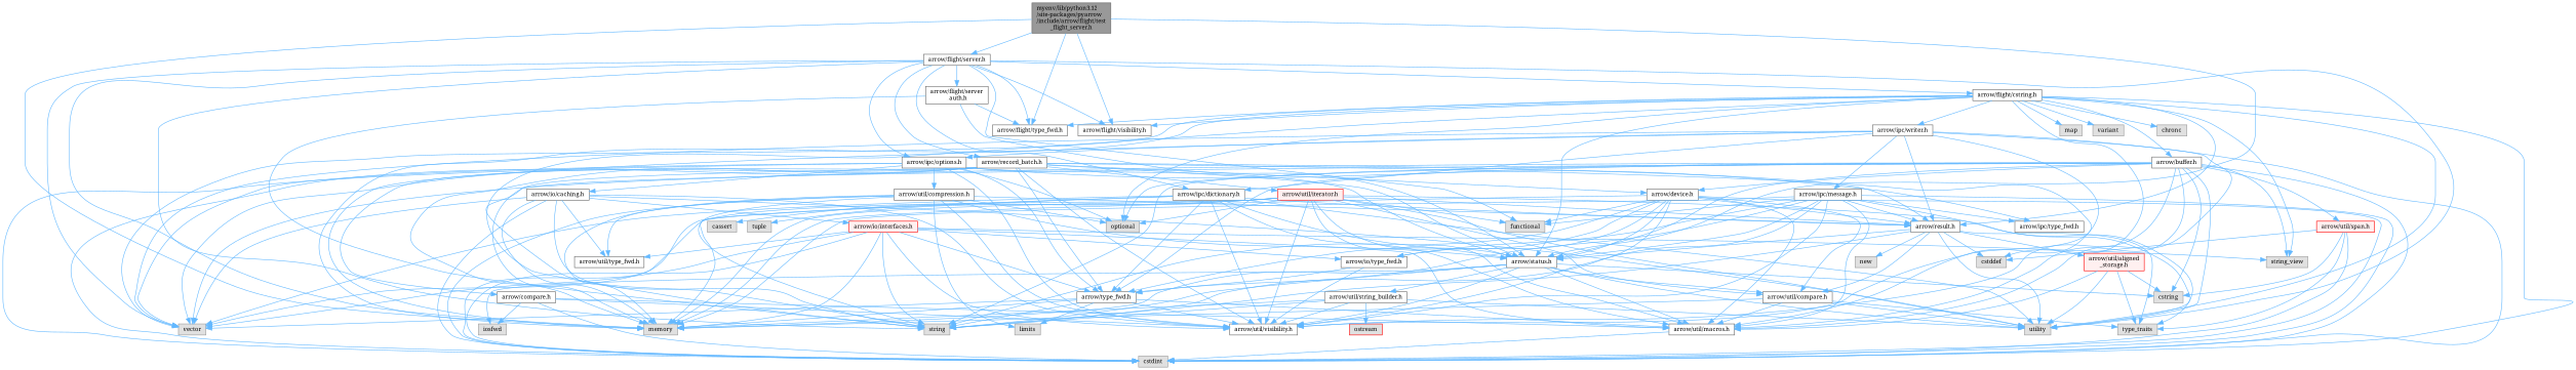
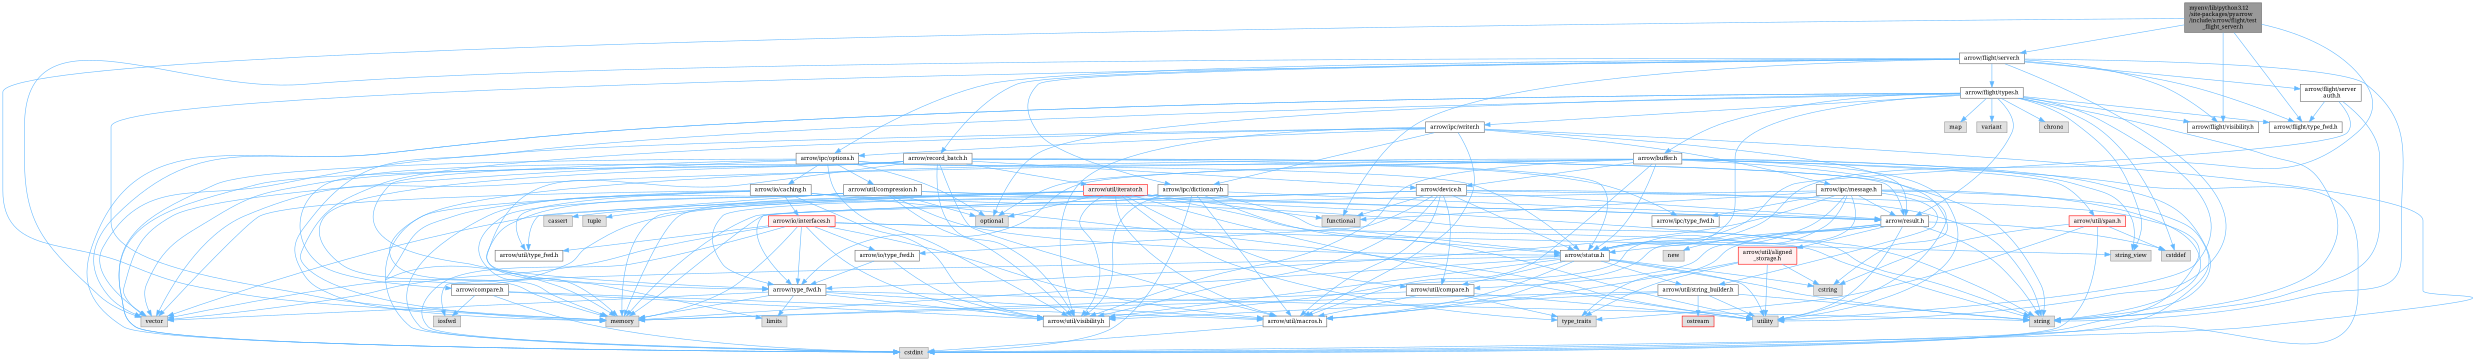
  digraph {
    fontname="Noto Serif"
    node [color=grey40 fillcolor=white fontname="Noto Serif" fontsize=10 shape=box style=filled]
    edge [color=steelblue1 fontname="Noto Serif" fontsize=10 labelfontname=Helvetica labelfontsize=10 style=solid]
    n1 [color=gray40 fillcolor=grey60 fontcolor=black height=0.2 label="myenv/lib/python3.12\l/site-packages/pyarrow\l/include/arrow/flight/test\l_flight_server.h" width=0.4]
    n2 [color=grey60 fillcolor="#E0E0E0" height=0.2 label=memory width=0.4]
    n3 [height=0.2 label="arrow/flight/server.h" width=0.4]
    n4 [height=0.2 label="arrow/flight/type_fwd.h" width=0.4]
    n5 [height=0.2 label="arrow/flight/visibility.h" width=0.4]
    n6 [height=0.2 label="arrow/status.h" width=0.4]
    n7 [color=grey60 fillcolor="#E0E0E0" height=0.2 label=functional width=0.4]
    n8 [color=grey60 fillcolor="#E0E0E0" height=0.2 label=string width=0.4]
    n9 [color=grey60 fillcolor="#E0E0E0" height=0.2 label=utility width=0.4]
    n10 [color=grey60 fillcolor="#E0E0E0" height=0.2 label=vector width=0.4]
    n11 [height=0.2 label="arrow/flight/server\l_auth.h" width=0.4]
-   n12 [height=0.2 label="arrow/flight/cstring.h" width=0.4]
+   n12 [height=0.2 label="arrow/flight/types.h" width=0.4]
    n13 [height=0.2 label="arrow/ipc/options.h" width=0.4]
    n14 [height=0.2 label="arrow/ipc/dictionary.h" width=0.4]
    n15 [height=0.2 label="arrow/record_batch.h" width=0.4]
    n16 [color=grey60 fillcolor="#E0E0E0" height=0.2 label=cstring width=0.4]
    n17 [color=grey60 fillcolor="#E0E0E0" height=0.2 label=iosfwd width=0.4]
    n18 [height=0.2 label="arrow/util/compare.h" width=0.4]
    n19 [height=0.2 label="arrow/util/macros.h" width=0.4]
    n20 [height=0.2 label="arrow/util/string_builder.h" width=0.4]
    n21 [height=0.2 label="arrow/util/visibility.h" width=0.4]
    n22 [color=grey60 fillcolor="#E0E0E0" height=0.2 label=chrono width=0.4]
    n23 [color=grey60 fillcolor="#E0E0E0" height=0.2 label=cstdint width=0.4]
    n24 [color=grey60 fillcolor="#E0E0E0" height=0.2 label=cstddef width=0.4]
    n25 [color=grey60 fillcolor="#E0E0E0" height=0.2 label=map width=0.4]
    n26 [color=grey60 fillcolor="#E0E0E0" height=0.2 label=optional width=0.4]
    n27 [color=grey60 fillcolor="#E0E0E0" height=0.2 label=string_view width=0.4]
    n28 [color=grey60 fillcolor="#E0E0E0" height=0.2 label=variant width=0.4]
    n29 [height=0.2 label="arrow/buffer.h" width=0.4]
    n30 [height=0.2 label="arrow/result.h" width=0.4]
    n31 [height=0.2 label="arrow/ipc/writer.h" width=0.4]
    n32 [height=0.2 label="arrow/type_fwd.h" width=0.4]
    n33 [height=0.2 label="arrow/io/caching.h" width=0.4]
    n34 [height=0.2 label="arrow/ipc/type_fwd.h" width=0.4]
    n35 [height=0.2 label="arrow/util/compression.h" width=0.4]
    n36 [height=0.2 label="arrow/device.h" width=0.4]
    n37 [height=0.2 label="arrow/compare.h" width=0.4]
    n38 [color=red fillcolor="#FFF0F0" height=0.2 label="arrow/util/iterator.h" width=0.4]
    n39 [color=grey60 fillcolor="#E0E0E0" height=0.2 label=type_traits width=0.4]
    n40 [color=red fillcolor="#E0E0E0" height=0.2 label=ostream width=0.4]
    n41 [color=red fillcolor="#FFF0F0" height=0.2 label="arrow/util/span.h" width=0.4]
    n42 [color=grey60 fillcolor="#E0E0E0" height=0.2 label=new width=0.4]
    n43 [color=red fillcolor="#FFF0F0" height=0.2 label="arrow/util/aligned\l_storage.h" width=0.4]
    n44 [height=0.2 label="arrow/ipc/message.h" width=0.4]
    n45 [height=0.2 label="arrow/io/type_fwd.h" width=0.4]
    n46 [color=grey60 fillcolor="#E0E0E0" height=0.2 label=limits width=0.4]
    n47 [color=red fillcolor="#FFF0F0" height=0.2 label="arrow/io/interfaces.h" width=0.4]
    n48 [height=0.2 label="arrow/util/type_fwd.h" width=0.4]
    n49 [color=grey60 fillcolor="#E0E0E0" height=0.2 label=cassert width=0.4]
    n50 [color=grey60 fillcolor="#E0E0E0" height=0.2 label=tuple width=0.4]
    n1 -> n2
    n1 -> n3
    n1 -> n4
    n1 -> n5
    n1 -> n6
    n3 -> n2
    n3 -> n4
    n3 -> n5
    n3 -> n7
    n3 -> n8
    n3 -> n9
    n3 -> n10
    n3 -> n11
    n3 -> n12
    n3 -> n13
    n3 -> n14
    n3 -> n15
    n6 -> n2
    n6 -> n8
    n6 -> n9
    n6 -> n16
    n6 -> n17
    n6 -> n18
    n6 -> n19
    n6 -> n20
    n6 -> n21
    n11 -> n4
    n11 -> n6
    n11 -> n8
    n12 -> n2
    n12 -> n4
    n12 -> n5
    n12 -> n6
    n12 -> n8
    n12 -> n9
    n12 -> n10
    n12 -> n22
    n12 -> n23
    n12 -> n24
    n12 -> n25
    n12 -> n26
    n12 -> n27
    n12 -> n28
    n12 -> n29
    n12 -> n30
    n12 -> n31
    n13 -> n6
    n13 -> n10
    n13 -> n21
    n13 -> n23
    n13 -> n26
    n13 -> n32
    n13 -> n33
    n13 -> n34
    n13 -> n35
    n14 -> n2
    n14 -> n6
    n14 -> n9
    n14 -> n10
    n14 -> n19
    n14 -> n21
    n14 -> n23
    n14 -> n30
    n14 -> n32
    n15 -> n2
    n15 -> n6
    n15 -> n8
    n15 -> n10
    n15 -> n19
    n15 -> n21
    n15 -> n23
    n15 -> n30
    n15 -> n32
    n15 -> n36
    n15 -> n37
    n15 -> n38
    n18 -> n2
    n18 -> n9
    n18 -> n19
    n18 -> n39
    n19 -> n23
    n20 -> n2
    n20 -> n8
    n20 -> n9
    n20 -> n21
    n20 -> n40
    n29 -> n2
    n29 -> n6
    n29 -> n8
    n29 -> n9
    n29 -> n10
    n29 -> n16
    n29 -> n19
    n29 -> n21
    n29 -> n23
    n29 -> n26
    n29 -> n27
    n29 -> n32
    n29 -> n36
    n29 -> n41
    n30 -> n6
    n30 -> n8
    n30 -> n9
    n30 -> n18
    n30 -> n24
    n30 -> n39
    n30 -> n42
    n30 -> n43
    n31 -> n2
    n31 -> n10
    n31 -> n13
    n31 -> n14
    n31 -> n19
    n31 -> n21
    n31 -> n23
    n31 -> n30
    n31 -> n44
    n32 -> n2
    n32 -> n8
    n32 -> n10
    n32 -> n19
    n32 -> n21
    n32 -> n46
    n33 -> n2
    n33 -> n8
    n33 -> n9
    n33 -> n10
    n33 -> n21
    n33 -> n23
    n33 -> n47
    n33 -> n48
    n35 -> n2
    n35 -> n6
    n35 -> n8
    n35 -> n21
    n35 -> n23
    n35 -> n26
    n35 -> n30
    n35 -> n46
    n35 -> n48
    n36 -> n2
    n36 -> n6
    n36 -> n7
    n36 -> n8
    n36 -> n18
    n36 -> n19
    n36 -> n21
    n36 -> n23
    n36 -> n30
    n36 -> n32
    n36 -> n45
    n37 -> n17
    n37 -> n19
    n37 -> n21
    n37 -> n23
    n38 -> n2
    n38 -> n6
    n38 -> n7
    n38 -> n9
    n38 -> n10
    n38 -> n18
    n38 -> n19
    n38 -> n21
    n38 -> n26
    n38 -> n30
    n38 -> n39
    n38 -> n49
    n38 -> n50
    n41 -> n16
    n41 -> n23
    n41 -> n24
    n41 -> n39
    n43 -> n9
    n43 -> n16
    n43 -> n19
    n43 -> n39
    n44 -> n2
    n44 -> n6
    n44 -> n7
    n44 -> n8
    n44 -> n9
    n44 -> n19
    n44 -> n21
    n44 -> n23
    n44 -> n30
    n44 -> n32
    n44 -> n34
-   n44 -> n45
+   n44 -> n20
    n45 -> n21
    n45 -> n32
    n47 -> n2
    n47 -> n8
    n47 -> n10
    n47 -> n19
    n47 -> n21
    n47 -> n23
    n47 -> n27
    n47 -> n32
    n47 -> n45
    n47 -> n48
  }
